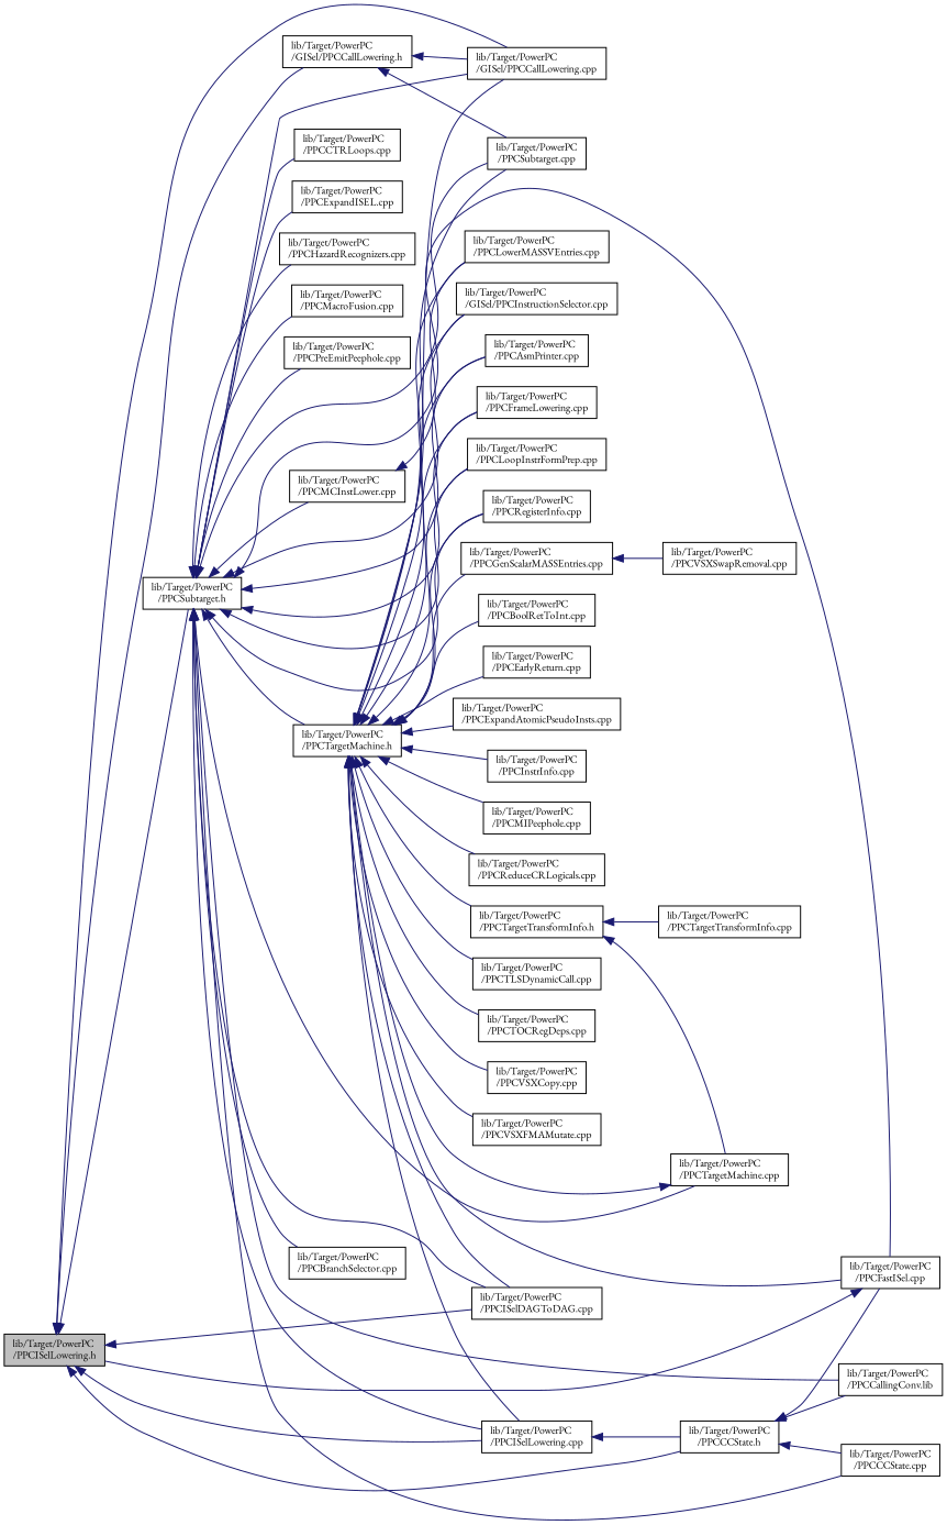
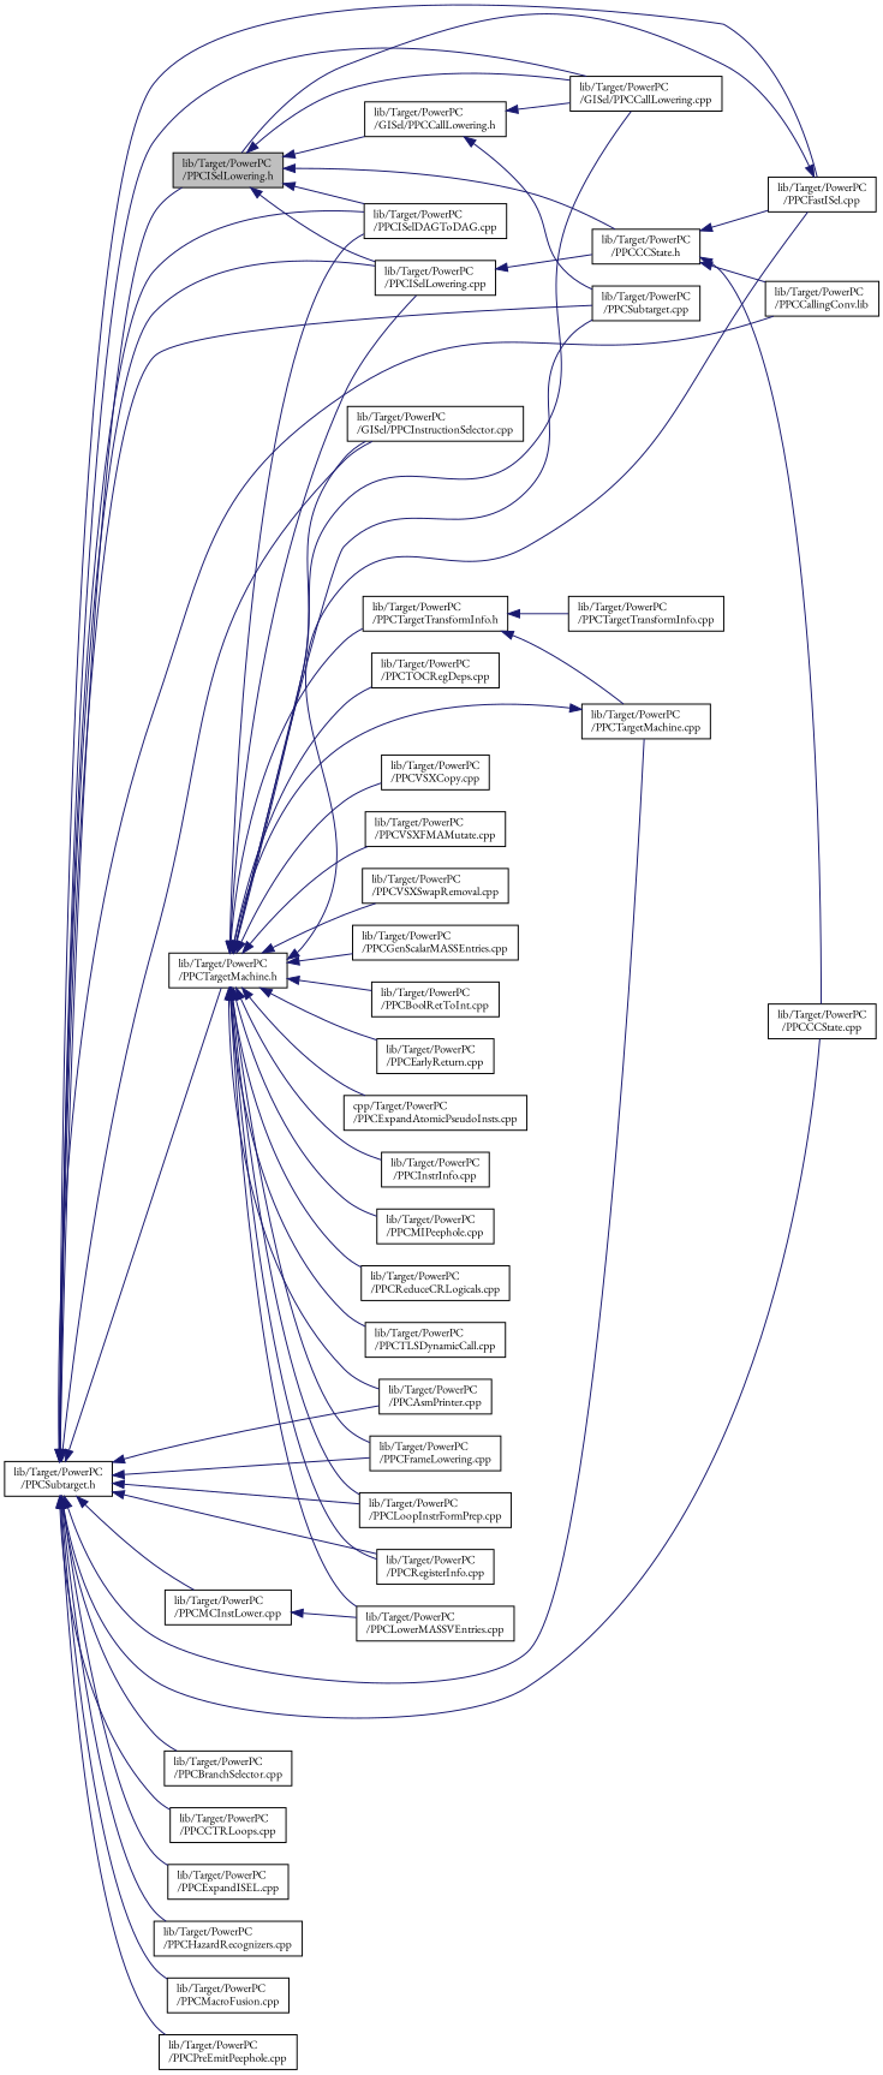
  digraph {
    fontname="EB Garamond"
    rankdir=LR
    node [color=black fontname="EB Garamond" fontsize=10 shape=record]
    edge [color=midnightblue dir=back fontname="EB Garamond" fontsize=10 labelfontname=Helvetica labelfontsize=10 style=solid]
    n1 [fillcolor=grey75 fontcolor=black height=0.2 label="lib/Target/PowerPC\l/PPCISelLowering.h" style=filled width=0.4]
    n2 [height=0.2 label="lib/Target/PowerPC\l/GISel/PPCCallLowering.h" width=0.4]
    n3 [height=0.2 label="lib/Target/PowerPC\l/GISel/PPCCallLowering.cpp" width=0.4]
    n4 [height=0.2 label="lib/Target/PowerPC\l/PPCSubtarget.h" width=0.4]
    n5 [height=0.2 label="lib/Target/PowerPC\l/PPCISelDAGToDAG.cpp" width=0.4]
    n6 [height=0.2 label="lib/Target/PowerPC\l/PPCISelLowering.cpp" width=0.4]
    n7 [height=0.2 label="lib/Target/PowerPC\l/PPCCCState.h" width=0.4]
    n8 [height=0.2 label="lib/Target/PowerPC\l/PPCSubtarget.cpp" width=0.4]
    n9 [height=0.2 label="lib/Target/PowerPC\l/PPCFastISel.cpp" width=0.4]
    n10 [height=0.2 label="lib/Target/PowerPC\l/GISel/PPCInstructionSelector.cpp" width=0.4]
    n11 [height=0.2 label="lib/Target/PowerPC\l/PPCAsmPrinter.cpp" width=0.4]
    n12 [height=0.2 label="lib/Target/PowerPC\l/PPCTargetMachine.h" width=0.4]
    n13 [height=0.2 label="lib/Target/PowerPC\l/PPCFrameLowering.cpp" width=0.4]
    n14 [height=0.2 label="lib/Target/PowerPC\l/PPCLoopInstrFormPrep.cpp" width=0.4]
    n15 [height=0.2 label="lib/Target/PowerPC\l/PPCRegisterInfo.cpp" width=0.4]
    n16 [height=0.2 label="lib/Target/PowerPC\l/PPCTargetMachine.cpp" width=0.4]
    n17 [height=0.2 label="lib/Target/PowerPC\l/PPCBranchSelector.cpp" width=0.4]
    n18 [height=0.2 label="lib/Target/PowerPC\l/PPCCallingConv.lib" width=0.4]
    n19 [height=0.2 label="lib/Target/PowerPC\l/PPCCCState.cpp" width=0.4]
    n20 [height=0.2 label="lib/Target/PowerPC\l/PPCCTRLoops.cpp" width=0.4]
    n21 [height=0.2 label="lib/Target/PowerPC\l/PPCExpandISEL.cpp" width=0.4]
    n22 [height=0.2 label="lib/Target/PowerPC\l/PPCHazardRecognizers.cpp" width=0.4]
    n23 [height=0.2 label="lib/Target/PowerPC\l/PPCMacroFusion.cpp" width=0.4]
    n24 [height=0.2 label="lib/Target/PowerPC\l/PPCMCInstLower.cpp" width=0.4]
    n25 [height=0.2 label="lib/Target/PowerPC\l/PPCPreEmitPeephole.cpp" width=0.4]
    n26 [height=0.2 label="lib/Target/PowerPC\l/PPCGenScalarMASSEntries.cpp" width=0.4]
    n27 [height=0.2 label="lib/Target/PowerPC\l/PPCLowerMASSVEntries.cpp" width=0.4]
    n28 [height=0.2 label="lib/Target/PowerPC\l/PPCBoolRetToInt.cpp" width=0.4]
    n29 [height=0.2 label="lib/Target/PowerPC\l/PPCEarlyReturn.cpp" width=0.4]
-   n30 [height=0.2 label="lib/Target/PowerPC\l/PPCExpandAtomicPseudoInsts.cpp" width=0.4]
+   n30 [height=0.2 label="cpp/Target/PowerPC\l/PPCExpandAtomicPseudoInsts.cpp" width=0.4]
    n31 [height=0.2 label="lib/Target/PowerPC\l/PPCInstrInfo.cpp" width=0.4]
    n32 [height=0.2 label="lib/Target/PowerPC\l/PPCMIPeephole.cpp" width=0.4]
    n33 [height=0.2 label="lib/Target/PowerPC\l/PPCReduceCRLogicals.cpp" width=0.4]
    n34 [height=0.2 label="lib/Target/PowerPC\l/PPCTargetTransformInfo.h" width=0.4]
    n35 [height=0.2 label="lib/Target/PowerPC\l/PPCTLSDynamicCall.cpp" width=0.4]
    n36 [height=0.2 label="lib/Target/PowerPC\l/PPCTOCRegDeps.cpp" width=0.4]
    n37 [height=0.2 label="lib/Target/PowerPC\l/PPCVSXCopy.cpp" width=0.4]
    n38 [height=0.2 label="lib/Target/PowerPC\l/PPCVSXFMAMutate.cpp" width=0.4]
    n39 [height=0.2 label="lib/Target/PowerPC\l/PPCVSXSwapRemoval.cpp" width=0.4]
    n40 [height=0.2 label="lib/Target/PowerPC\l/PPCTargetTransformInfo.cpp" width=0.4]
    n1 -> n2
    n1 -> n3
-   n1 -> n4
+   n4 -> n1
    n1 -> n5
    n1 -> n6
    n1 -> n7
    n2 -> n3
    n2 -> n8
    n4 -> n3
    n4 -> n5
    n4 -> n6
    n4 -> n8
    n4 -> n9
    n4 -> n10
    n4 -> n11
    n4 -> n12
    n4 -> n13
    n4 -> n14
    n4 -> n15
    n4 -> n16
    n4 -> n17
    n4 -> n18
    n4 -> n19
    n4 -> n20
    n4 -> n21
    n4 -> n22
    n4 -> n23
    n4 -> n24
    n4 -> n25
    n6 -> n7
    n7 -> n9
    n7 -> n18
    n7 -> n19
    n9 -> n1
    n12 -> n3
    n12 -> n5
    n12 -> n6
    n12 -> n8
    n12 -> n9
    n12 -> n10
    n12 -> n11
    n12 -> n13
    n12 -> n14
    n12 -> n15
    n12 -> n26
    n12 -> n27
    n12 -> n28
    n12 -> n29
    n12 -> n30
    n12 -> n31
    n12 -> n32
    n12 -> n33
    n12 -> n34
    n12 -> n35
    n12 -> n36
    n12 -> n37
    n12 -> n38
-   n26 -> n39
+   n12 -> n39
    n16 -> n12
    n24 -> n27
    n34 -> n16
    n34 -> n40
  }
